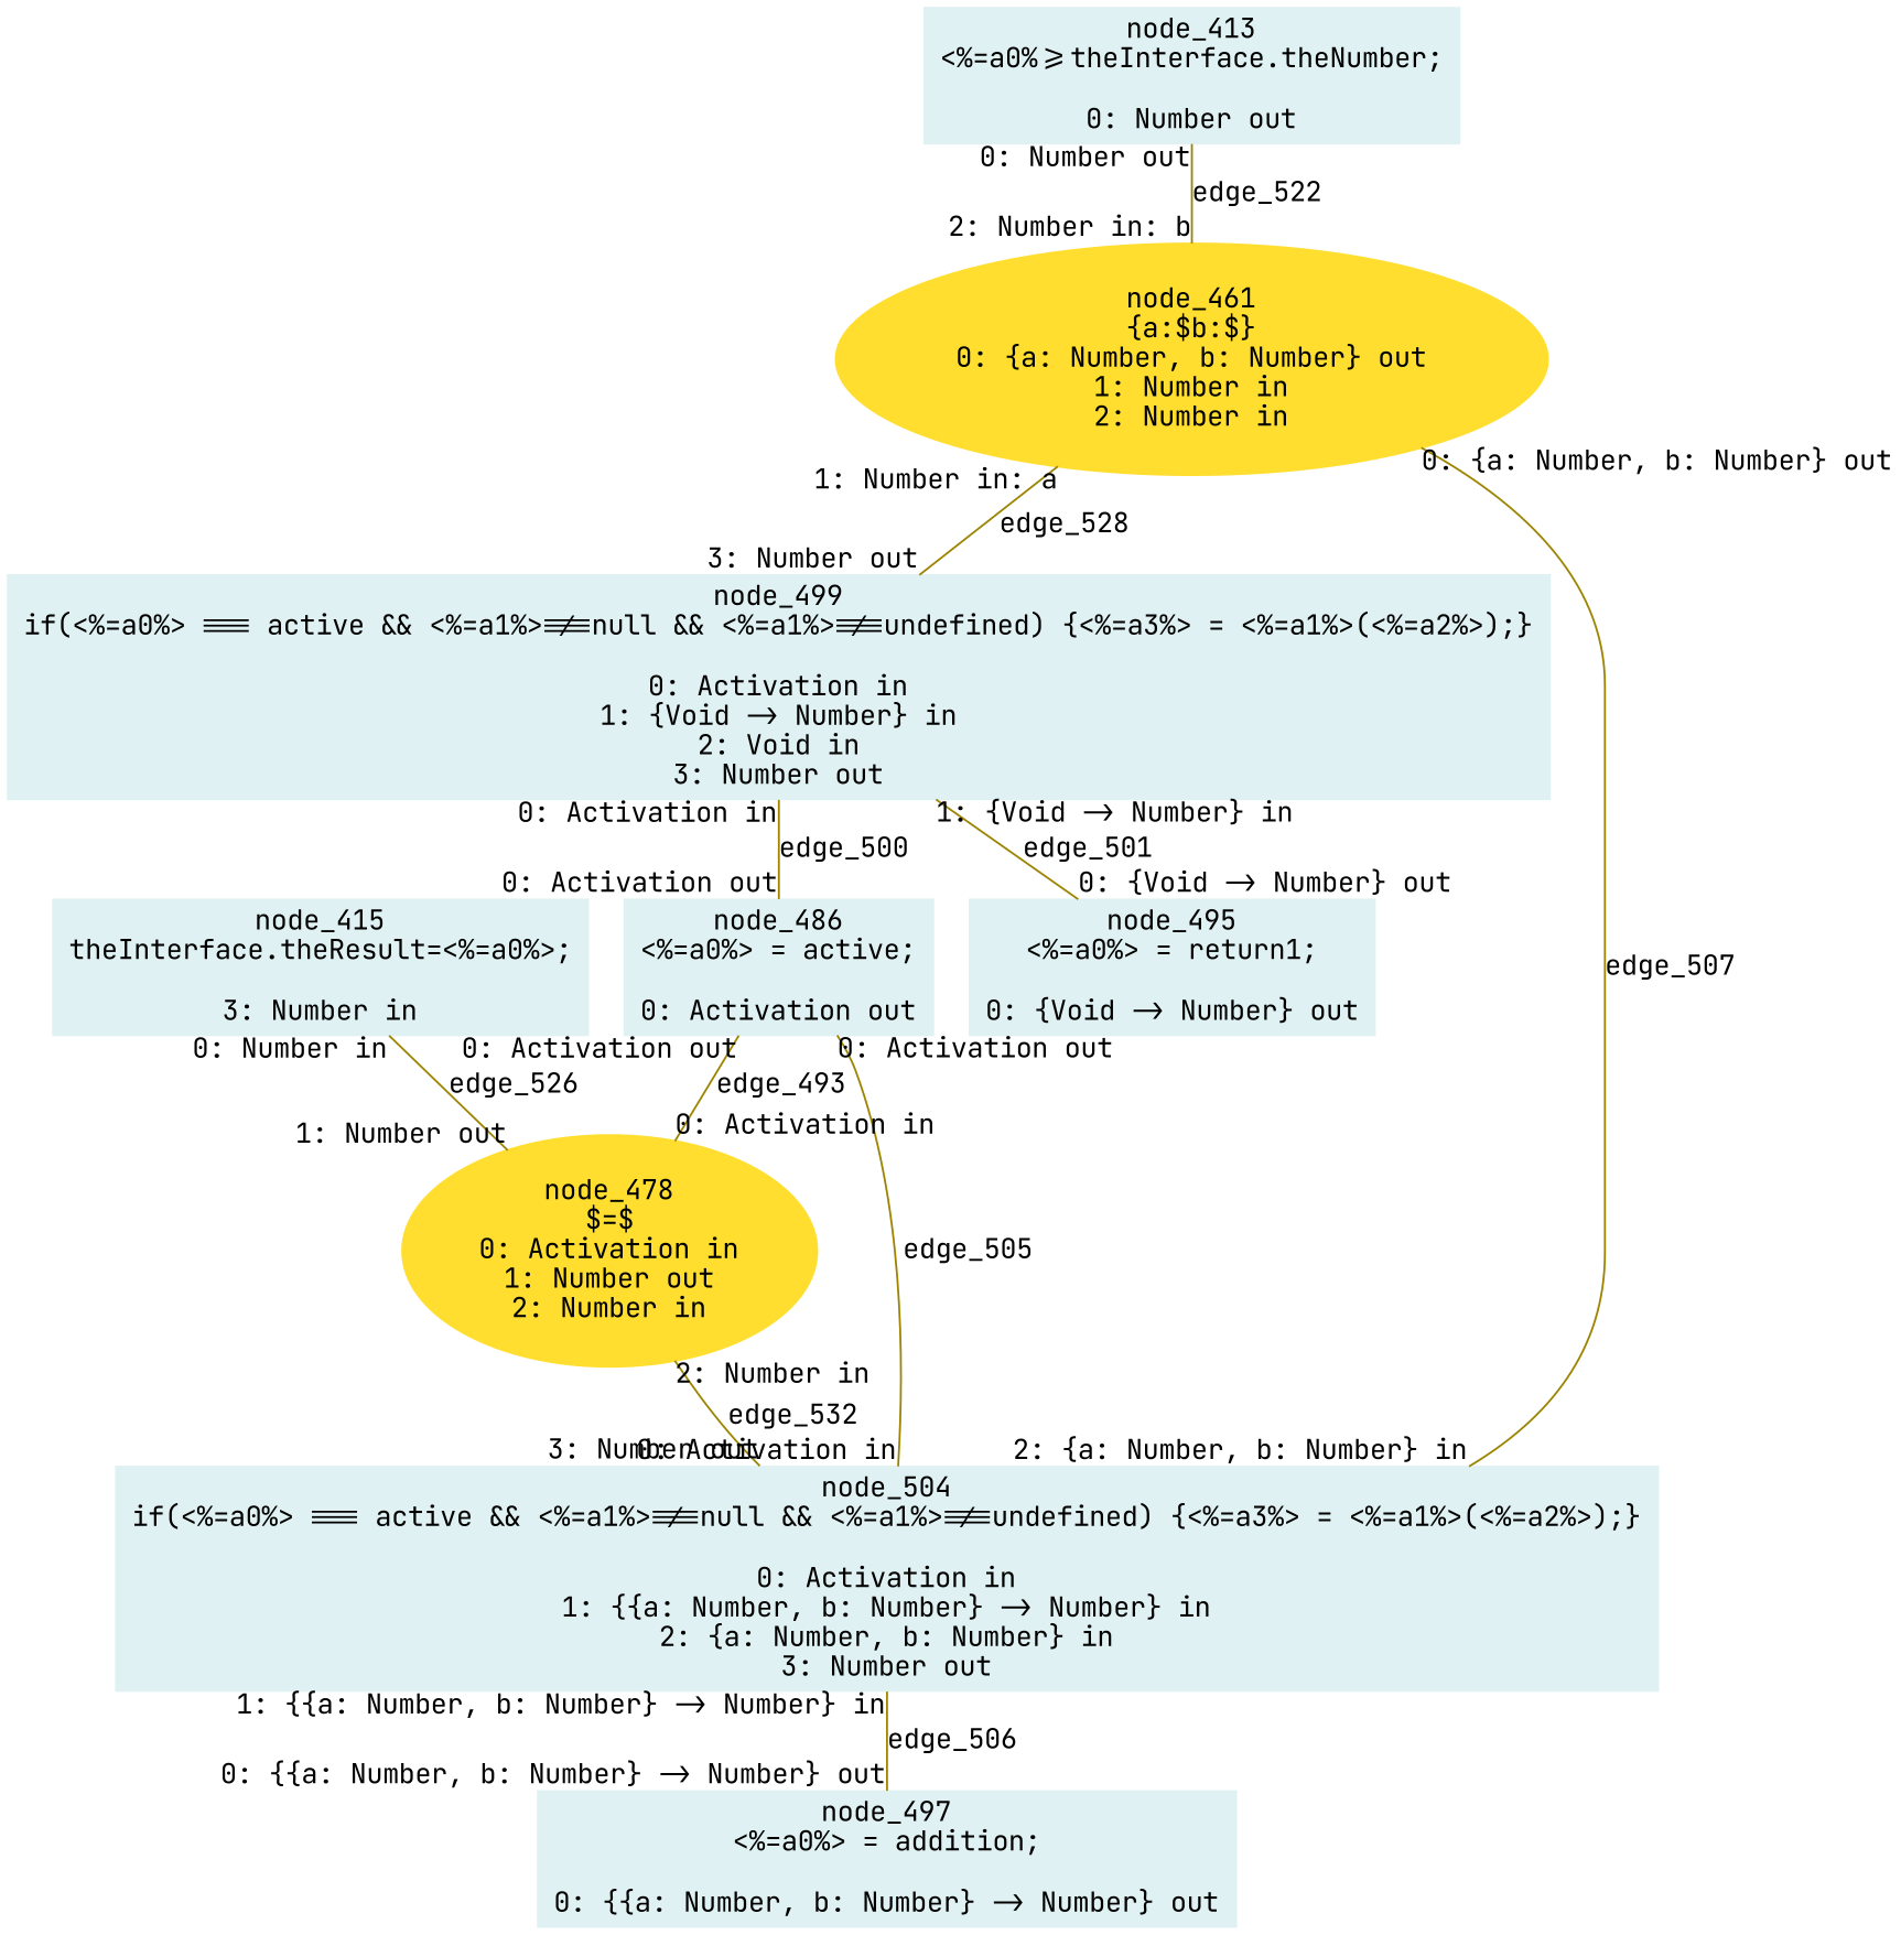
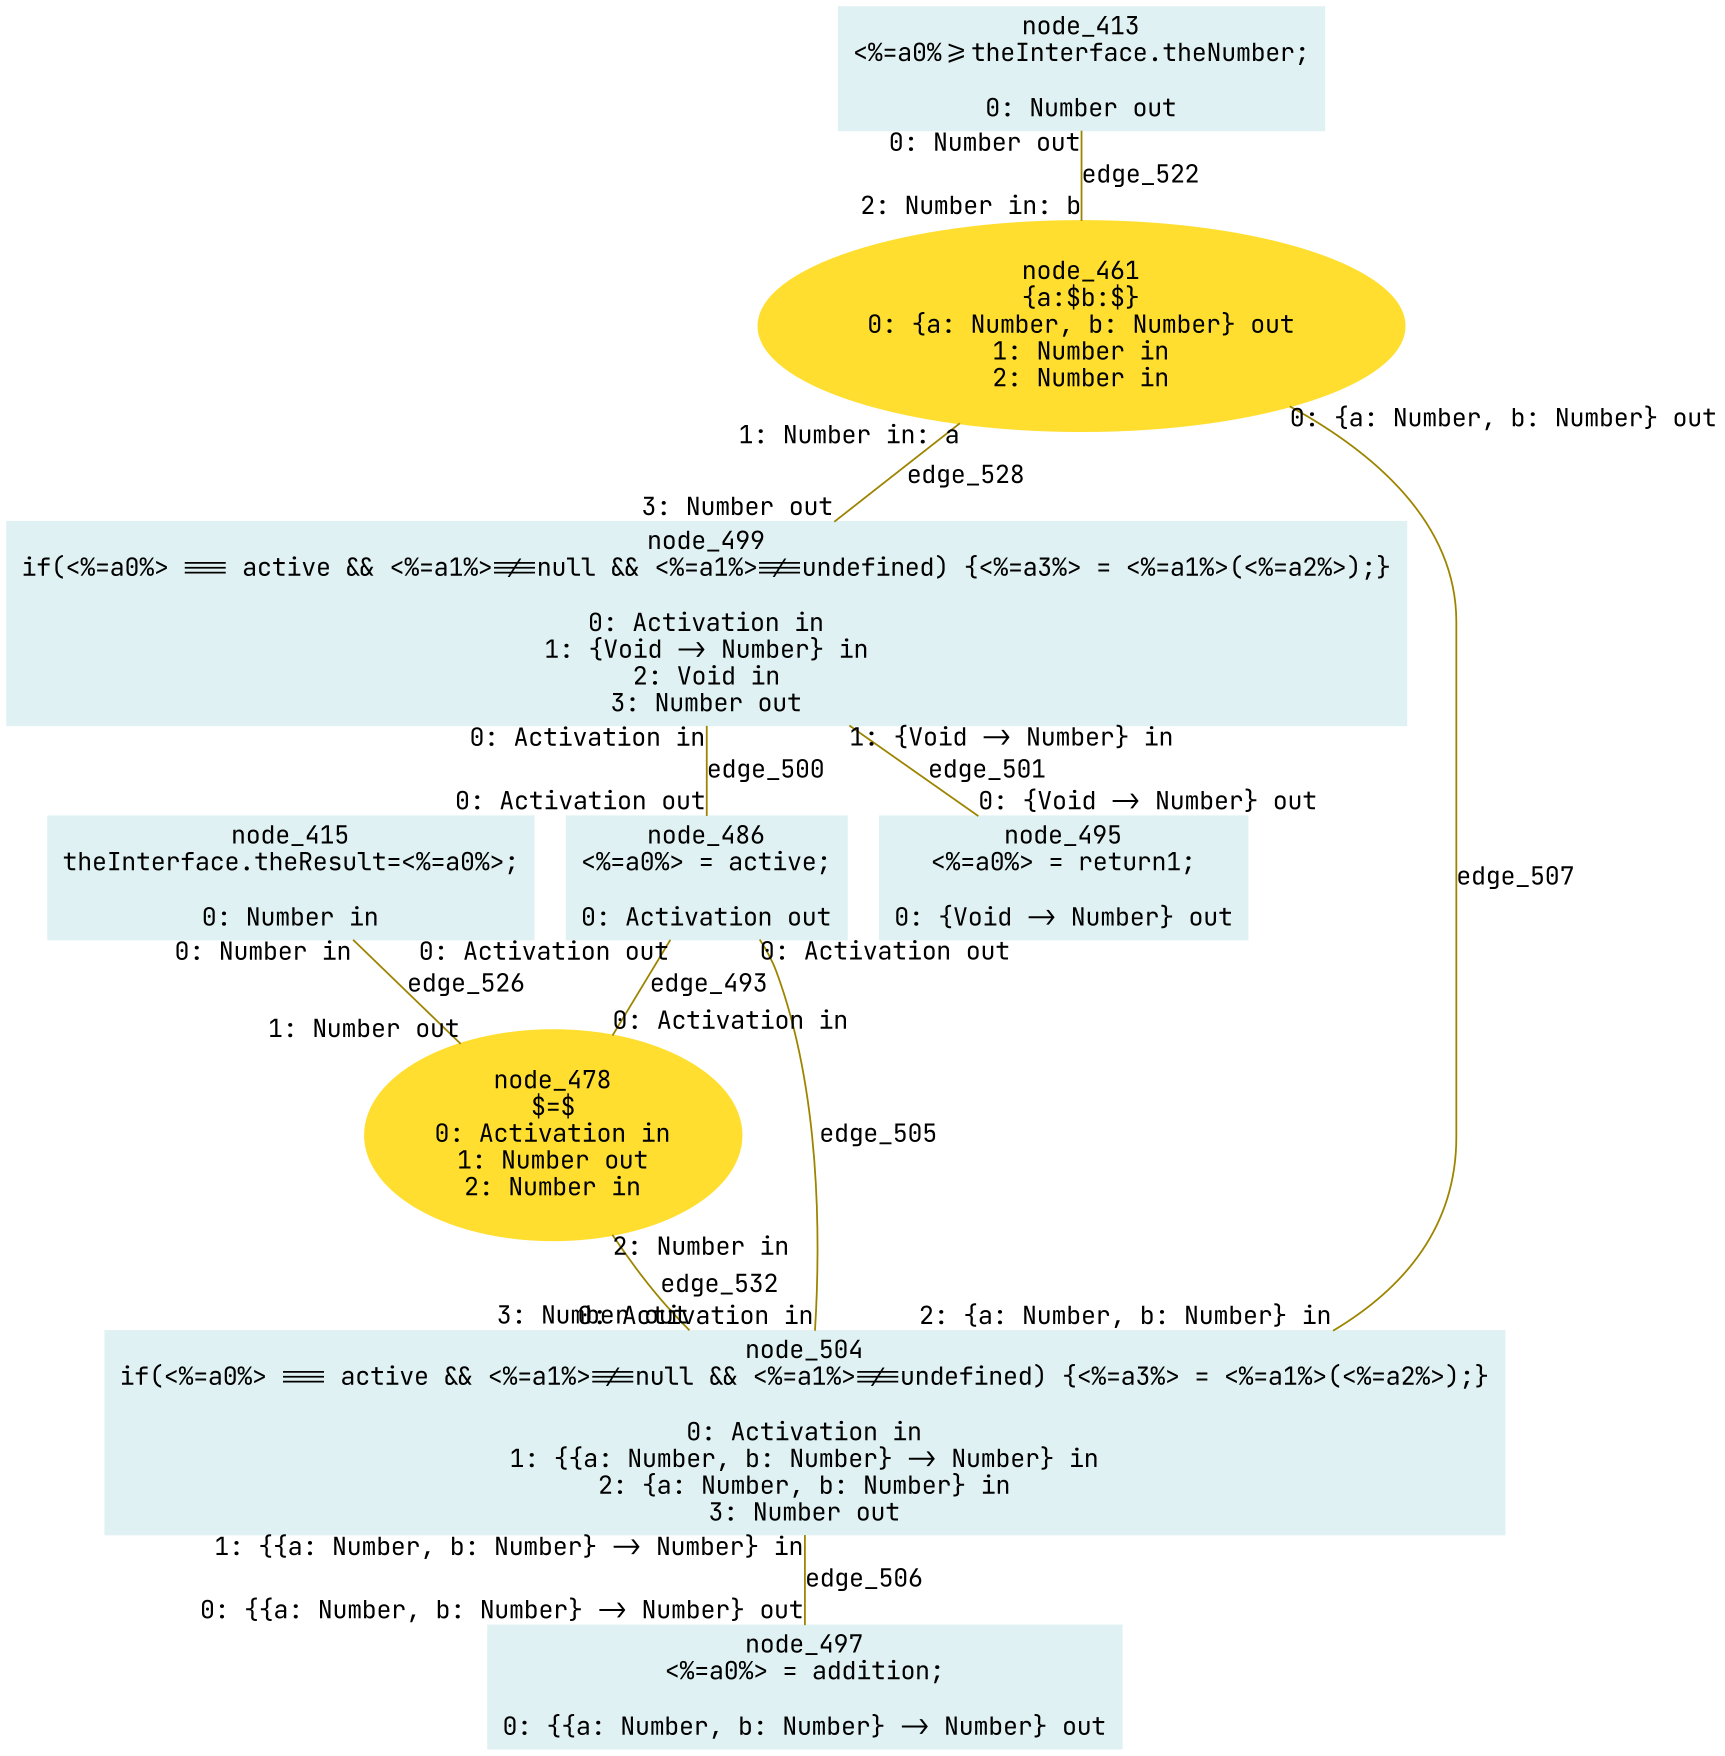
  digraph {
    fontname="JetBrains Mono"
    node [color="#dff1f2" fontname="JetBrains Mono" shape=box style=filled]
    edge [arrowHead=none arrowsize=1 color="#9d8400" dir=none fontname="JetBrains Mono" headlabel="3: Number out" taillabel="0: Activation in"]
    n1 [label="node_413\n<%=a0%>=theInterface.theNumber;\n\n0: Number out"]
    n2 [color="#ffde2f" label="node_461\n{a:$b:$}\n0: {a: Number, b: Number} out\n1: Number in\n2: Number in" shape=ellipse]
    n3 [label="node_499\nif(<%=a0%> === active && <%=a1%>!==null && <%=a1%>!==undefined) {<%=a3%> = <%=a1%>(<%=a2%>);}\n\n0: Activation in\n1: {Void -> Number} in\n2: Void in\n3: Number out"]
-   n4 [label="node_415\ntheInterface.theResult=<%=a0%>;\n\n3: Number in"]
+   n4 [label="node_415\ntheInterface.theResult=<%=a0%>;\n\n0: Number in"]
    n5 [color="#ffde2f" label="node_478\n$=$\n0: Activation in\n1: Number out\n2: Number in" shape=ellipse]
    n6 [label="node_504\nif(<%=a0%> === active && <%=a1%>!==null && <%=a1%>!==undefined) {<%=a3%> = <%=a1%>(<%=a2%>);}\n\n0: Activation in\n1: {{a: Number, b: Number} -> Number} in\n2: {a: Number, b: Number} in\n3: Number out"]
    n7 [label="node_486\n<%=a0%> = active;\n\n0: Activation out"]
    n8 [label="node_495\n<%=a0%> = return1;\n\n0: {Void -> Number} out"]
    n9 [label="node_497\n<%=a0%> = addition;\n\n0: {{a: Number, b: Number} -> Number} out"]
    n1 -> n2 [headlabel="2: Number in: b" label=edge_522 taillabel="0: Number out"]
    n2 -> n3 [label=edge_528 taillabel="1: Number in: a"]
    n3 -> n7 [headlabel="0: Activation out" label=edge_500]
    n3 -> n8 [headlabel="0: {Void -> Number} out" label=edge_501 taillabel="1: {Void -> Number} in"]
    n4 -> n5 [headlabel="1: Number out" label=edge_526 taillabel="0: Number in"]
    n5 -> n6 [label=edge_532 taillabel="2: Number in"]
    n6 -> n2 [headlabel="0: {a: Number, b: Number} out" label=edge_507 taillabel="2: {a: Number, b: Number} in"]
    n6 -> n7 [headlabel="0: Activation out" label=edge_505]
    n6 -> n9 [headlabel="0: {{a: Number, b: Number} -> Number} out" label=edge_506 taillabel="1: {{a: Number, b: Number} -> Number} in"]
    n7 -> n5 [headlabel="0: Activation in" label=edge_493 taillabel="0: Activation out"]
  }
